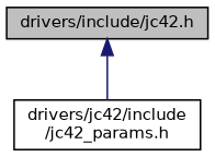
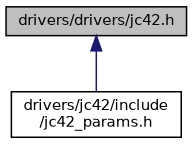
  digraph {
    node [color=black fontname=Helvetica fontsize=10 shape=record style=filled]
-   n1 [fillcolor=grey75 fontcolor=black height=0.2 label="drivers/include/jc42.h" width=0.4]
+   n1 [fillcolor=grey75 fontcolor=black height=0.2 label="drivers/drivers/jc42.h" width=0.4]
    n2 [fillcolor=white height=0.2 label="drivers/jc42/include\l/jc42_params.h" width=0.4]
    n1 -> n2 [color=midnightblue dir=back fontname=Helvetica fontsize=10 labelfontname=Helvetica labelfontsize=10 style=solid]
  }
